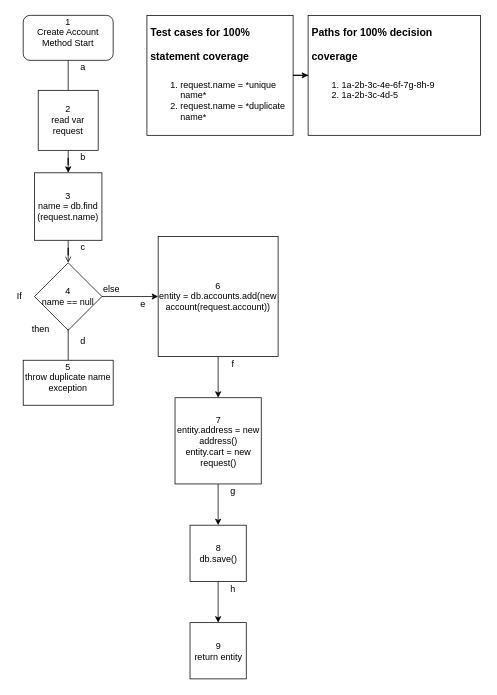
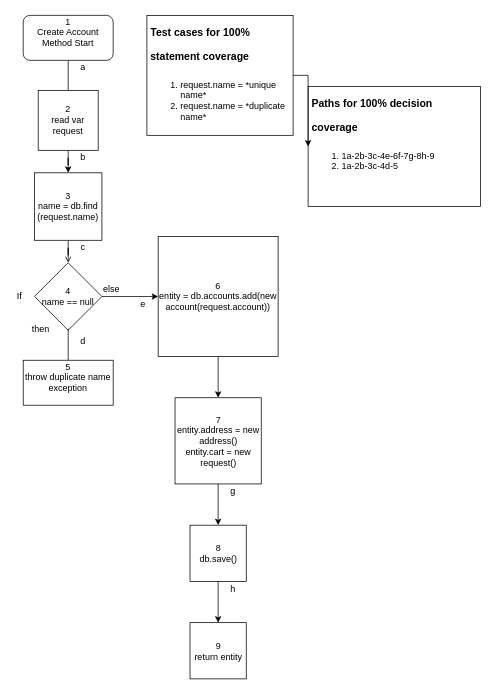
  <mxCell id="0" />
  <mxCell id="1" parent="0" />
  <mxCell id="2" value="1&lt;br&gt;Create Account Method Start&lt;br&gt;&lt;br&gt;" style="rounded=1;whiteSpace=wrap;html=1;" vertex="1" parent="1"><mxGeometry x="30" y="20" width="120" height="60" as="geometry" /></mxCell>
  <mxCell id="3" value="" style="edgeStyle=orthogonalEdgeStyle;rounded=0;orthogonalLoop=1;jettySize=auto;html=1;" edge="1" parent="1" source="4" target="6"><mxGeometry relative="1" as="geometry" /></mxCell>
  <mxCell id="4" value="2&lt;br&gt;read var request" style="whiteSpace=wrap;html=1;aspect=fixed;" vertex="1" parent="1"><mxGeometry x="50" y="120" width="80" height="80" as="geometry" /></mxCell>
  <mxCell id="5" value="" style="edgeStyle=orthogonalEdgeStyle;rounded=0;orthogonalLoop=1;jettySize=auto;html=1;endArrow=open;" edge="1" parent="1" source="6" target="7"><mxGeometry relative="1" as="geometry" /></mxCell>
  <mxCell id="6" value="3&lt;br&gt;name = db.find&lt;br&gt;(request.name)" style="whiteSpace=wrap;html=1;aspect=fixed;" vertex="1" parent="1"><mxGeometry x="45" y="230" width="90" height="90" as="geometry" /></mxCell>
  <mxCell id="7" value="4&lt;br&gt;name == null" style="rhombus;whiteSpace=wrap;html=1;" vertex="1" parent="1"><mxGeometry x="45" y="350" width="90" height="90" as="geometry" /></mxCell>
  <mxCell id="8" value="If" style="text;html=1;resizable=0;points=[];autosize=1;align=left;verticalAlign=top;spacingTop=-4;" vertex="1" parent="1"><mxGeometry x="20" y="385" width="20" height="20" as="geometry" /></mxCell>
  <mxCell id="9" value="else" style="text;html=1;resizable=0;points=[];autosize=1;align=left;verticalAlign=top;spacingTop=-4;" vertex="1" parent="1"><mxGeometry x="135" y="375" width="40" height="20" as="geometry" /></mxCell>
  <mxCell id="10" value="then" style="text;html=1;" vertex="1" parent="1"><mxGeometry x="40" y="425" width="50" height="30" as="geometry" /></mxCell>
  <mxCell id="11" value="" style="endArrow=classic;html=1;" edge="1" parent="1"><mxGeometry width="50" height="50" relative="1" as="geometry"><mxPoint x="90" y="438" as="sourcePoint" /><mxPoint x="90" y="490" as="targetPoint" /></mxGeometry></mxCell>
  <mxCell id="12" value="5&lt;br&gt;throw duplicate name exception&lt;br&gt;&lt;br&gt;" style="rounded=0;whiteSpace=wrap;html=1;" vertex="1" parent="1"><mxGeometry x="30" y="480" width="120" height="60" as="geometry" /></mxCell>
  <mxCell id="13" value="" style="endArrow=classic;html=1;exitX=1;exitY=0.5;exitDx=0;exitDy=0;" edge="1" parent="1" source="7"><mxGeometry width="50" height="50" relative="1" as="geometry"><mxPoint x="20" y="730" as="sourcePoint" /><mxPoint x="210" y="395" as="targetPoint" /></mxGeometry></mxCell>
  <mxCell id="14" value="" style="edgeStyle=orthogonalEdgeStyle;rounded=0;orthogonalLoop=1;jettySize=auto;html=1;" edge="1" parent="1" source="15" target="17"><mxGeometry relative="1" as="geometry" /></mxCell>
  <mxCell id="15" value="6&lt;br&gt;entity = db.accounts.add(new account(request.account))" style="whiteSpace=wrap;html=1;aspect=fixed;" vertex="1" parent="1"><mxGeometry x="210" y="315" width="160" height="160" as="geometry" /></mxCell>
  <mxCell id="16" value="" style="edgeStyle=orthogonalEdgeStyle;rounded=0;orthogonalLoop=1;jettySize=auto;html=1;" edge="1" parent="1" source="17" target="19"><mxGeometry relative="1" as="geometry" /></mxCell>
  <mxCell id="17" value="7&lt;br&gt;entity.address = new address()&lt;br&gt;entity.cart = new request()&lt;br&gt;" style="whiteSpace=wrap;html=1;aspect=fixed;" vertex="1" parent="1"><mxGeometry x="232.5" y="530" width="115" height="115" as="geometry" /></mxCell>
  <mxCell id="18" value="" style="edgeStyle=orthogonalEdgeStyle;rounded=0;orthogonalLoop=1;jettySize=auto;html=1;" edge="1" parent="1" source="19" target="20"><mxGeometry relative="1" as="geometry" /></mxCell>
  <mxCell id="19" value="8&lt;br&gt;db.save()&lt;br&gt;" style="whiteSpace=wrap;html=1;aspect=fixed;" vertex="1" parent="1"><mxGeometry x="252.5" y="700" width="75" height="75" as="geometry" /></mxCell>
  <mxCell id="20" value="9&lt;br&gt;return entity&lt;br&gt;" style="whiteSpace=wrap;html=1;aspect=fixed;" vertex="1" parent="1"><mxGeometry x="252.5" y="830" width="75" height="75" as="geometry" /></mxCell>
  <mxCell id="21" value="" style="endArrow=none;html=1;entryX=0.5;entryY=0;entryDx=0;entryDy=0;" edge="1" parent="1" source="2" target="4"><mxGeometry width="50" height="50" relative="1" as="geometry"><mxPoint x="20" y="800" as="sourcePoint" /><mxPoint x="89" y="130" as="targetPoint" /></mxGeometry></mxCell>
  <mxCell id="22" value="a" style="text;html=1;strokeColor=none;fillColor=none;align=center;verticalAlign=middle;whiteSpace=wrap;rounded=0;" vertex="1" parent="1"><mxGeometry x="90" y="80" width="40" height="20" as="geometry" /></mxCell>
  <mxCell id="23" value="b" style="text;html=1;strokeColor=none;fillColor=none;align=center;verticalAlign=middle;whiteSpace=wrap;rounded=0;" vertex="1" parent="1"><mxGeometry x="90" y="200" width="40" height="20" as="geometry" /></mxCell>
  <mxCell id="24" value="c" style="text;html=1;strokeColor=none;fillColor=none;align=center;verticalAlign=middle;whiteSpace=wrap;rounded=0;" vertex="1" parent="1"><mxGeometry x="90" y="320" width="40" height="20" as="geometry" /></mxCell>
  <mxCell id="25" value="d" style="text;html=1;strokeColor=none;fillColor=none;align=center;verticalAlign=middle;whiteSpace=wrap;rounded=0;" vertex="1" parent="1"><mxGeometry x="90" y="445" width="40" height="20" as="geometry" /></mxCell>
  <mxCell id="26" value="e" style="text;html=1;strokeColor=none;fillColor=none;align=center;verticalAlign=middle;whiteSpace=wrap;rounded=0;" vertex="1" parent="1"><mxGeometry x="170" y="395" width="40" height="20" as="geometry" /></mxCell>
- <mxCell id="27" value="f" style="text;html=1;strokeColor=none;fillColor=none;align=center;verticalAlign=middle;whiteSpace=wrap;rounded=0;" vertex="1" parent="1"><mxGeometry x="290" y="475" width="40" height="20" as="geometry" /></mxCell>
  <mxCell id="28" value="g" style="text;html=1;strokeColor=none;fillColor=none;align=center;verticalAlign=middle;whiteSpace=wrap;rounded=0;" vertex="1" parent="1"><mxGeometry x="290" y="645" width="40" height="20" as="geometry" /></mxCell>
  <mxCell id="29" value="h" style="text;html=1;strokeColor=none;fillColor=none;align=center;verticalAlign=middle;whiteSpace=wrap;rounded=0;" vertex="1" parent="1"><mxGeometry x="290" y="775" width="40" height="20" as="geometry" /></mxCell>
  <mxCell id="30" value="" style="edgeStyle=orthogonalEdgeStyle;rounded=0;orthogonalLoop=1;jettySize=auto;html=1;" edge="1" parent="1" source="31" target="32"><mxGeometry relative="1" as="geometry" /></mxCell>
  <mxCell id="31" value="&lt;h1 style=&quot;line-height: 120%&quot;&gt;&lt;font style=&quot;font-size: 14px&quot;&gt;Test cases for 100% statement coverage&lt;/font&gt;&lt;/h1&gt;&lt;p&gt;&lt;/p&gt;&lt;ol&gt;&lt;li&gt;request.name = *unique name*&lt;/li&gt;&lt;li&gt;request.name = *duplicate name*&lt;/li&gt;&lt;/ol&gt;&lt;p&gt;&lt;/p&gt;" style="text;html=1;strokeColor=#000000;fillColor=none;spacing=5;spacingTop=-20;whiteSpace=wrap;overflow=hidden;rounded=0;" vertex="1" parent="1"><mxGeometry x="195" y="20" width="195" height="160" as="geometry" /></mxCell>
- <mxCell id="32" value="&lt;h1 style=&quot;line-height: 120%&quot;&gt;&lt;font style=&quot;font-size: 14px&quot;&gt;Paths for 100% decision coverage&lt;/font&gt;&lt;/h1&gt;&lt;p&gt;&lt;/p&gt;&lt;ol&gt;&lt;li&gt;1a-2b-3c-4e-6f-7g-8h-9&lt;br&gt;&lt;/li&gt;&lt;li&gt;&lt;span&gt;1a-2b-3c-4d-5&lt;/span&gt;&lt;/li&gt;&lt;/ol&gt;&lt;p&gt;&lt;/p&gt;" style="text;html=1;strokeColor=#000000;fillColor=none;spacing=5;spacingTop=-20;whiteSpace=wrap;overflow=hidden;rounded=0;" vertex="1" parent="1"><mxGeometry x="410" y="20" width="230" height="160" as="geometry" /></mxCell>
+ <mxCell id="32" value="&lt;h1 style=&quot;line-height: 120%&quot;&gt;&lt;font style=&quot;font-size: 14px&quot;&gt;Paths for 100% decision coverage&lt;/font&gt;&lt;/h1&gt;&lt;p&gt;&lt;/p&gt;&lt;ol&gt;&lt;li&gt;1a-2b-3c-4e-6f-7g-8h-9&lt;br&gt;&lt;/li&gt;&lt;li&gt;&lt;span&gt;1a-2b-3c-4d-5&lt;/span&gt;&lt;/li&gt;&lt;/ol&gt;&lt;p&gt;&lt;/p&gt;" style="text;html=1;strokeColor=#000000;fillColor=none;spacing=5;spacingTop=-20;whiteSpace=wrap;overflow=hidden;rounded=0;" vertex="1" parent="1"><mxGeometry x="410" y="115" width="230" height="160" as="geometry" /></mxCell>
